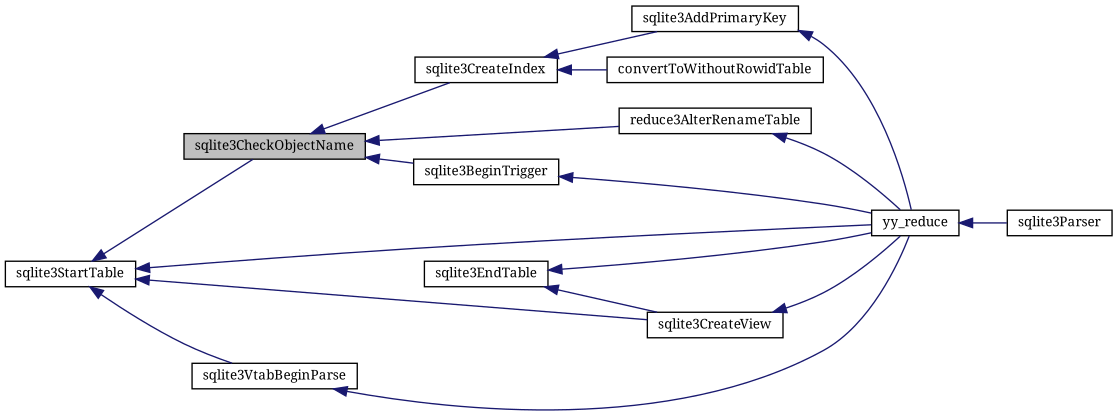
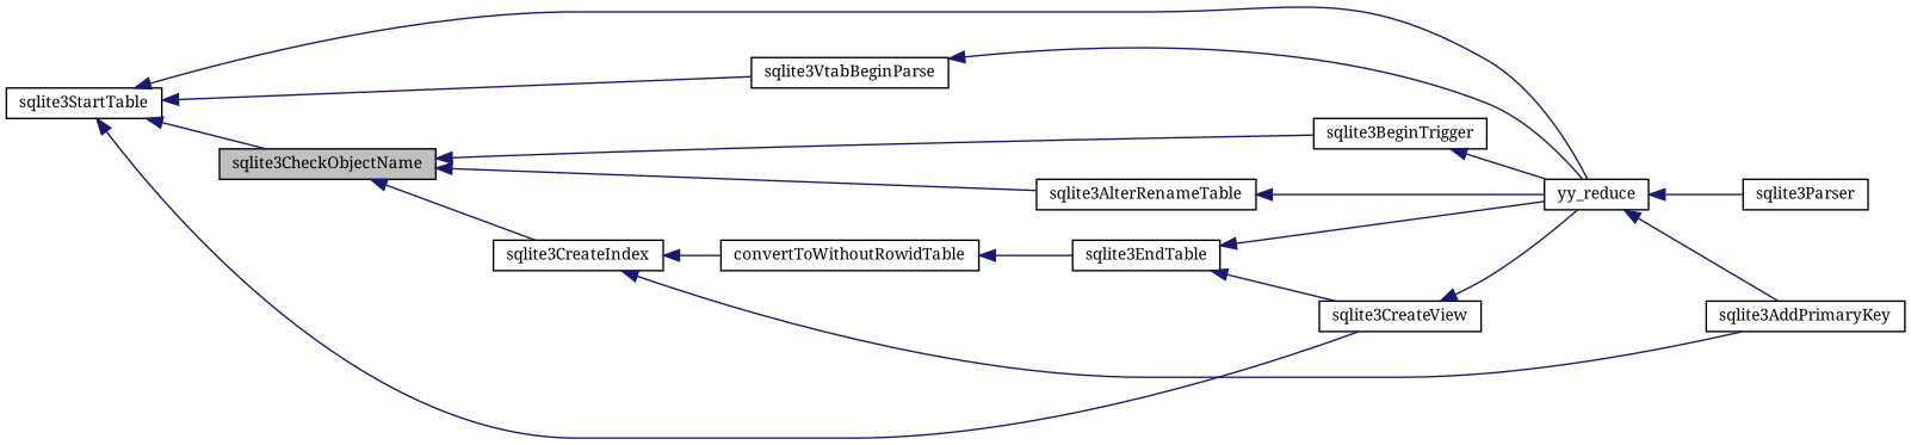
  digraph {
    fontname="Noto Serif"
    rankdir=LR
    node [color=black fillcolor=white fontname="Noto Serif" fontsize=10 shape=record style=filled]
    edge [color=midnightblue dir=back fontname="Noto Serif" fontsize=10 labelfontname=FreeSans labelfontsize=10 style=solid]
    n1 [fillcolor=grey75 fontcolor=black height=0.2 label=sqlite3CheckObjectName width=0.4]
-   n2 [height=0.2 label=reduce3AlterRenameTable width=0.4]
+   n2 [height=0.2 label=sqlite3AlterRenameTable width=0.4]
    n3 [height=0.2 label=sqlite3CreateIndex width=0.4]
    n4 [height=0.2 label=sqlite3BeginTrigger width=0.4]
    n5 [height=0.2 label=yy_reduce width=0.4]
    n6 [height=0.2 label=sqlite3StartTable width=0.4]
    n7 [height=0.2 label=sqlite3CreateView width=0.4]
    n8 [height=0.2 label=sqlite3VtabBeginParse width=0.4]
    n9 [height=0.2 label=sqlite3AddPrimaryKey width=0.4]
    n10 [height=0.2 label=convertToWithoutRowidTable width=0.4]
    n11 [height=0.2 label=sqlite3Parser width=0.4]
    n12 [height=0.2 label=sqlite3EndTable width=0.4]
    n1 -> n2
    n1 -> n3
    n1 -> n4
    n2 -> n5
    n3 -> n9
    n3 -> n10
    n4 -> n5
    n5 -> n11
    n6 -> n1
    n6 -> n5
    n6 -> n7
    n6 -> n8
    n7 -> n5
    n8 -> n5
-   n9 -> n5
+   n5 -> n9
+   n10 -> n12
    n12 -> n5
    n12 -> n7
  }
